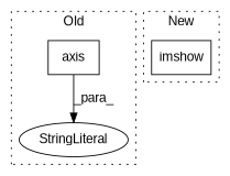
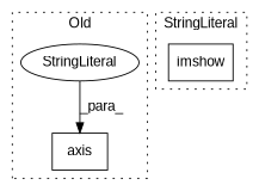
  digraph {
    fontname="Liberation Sans"
    node [a=32 shape=box fontname="Liberation Sans"]
    n1 [l="5,1" label=axis s="993,1003"]
    n2 [a=45 l=5 label=StringLiteral s=998 shape=ellipse]
    n3 [l="7,1" label=imshow s="790,810"]
    subgraph cluster_1 {
      label=Old
      style=dotted
      n1
      n2
    }
    subgraph cluster_2 {
-     label=New
+     label=StringLiteral
      style=dotted
      n3
    }
-   n1 -> n2 [label=_para_ fontname="Liberation Sans"]
+   n2 -> n1 [label=_para_ fontname="Liberation Sans"]
  }
